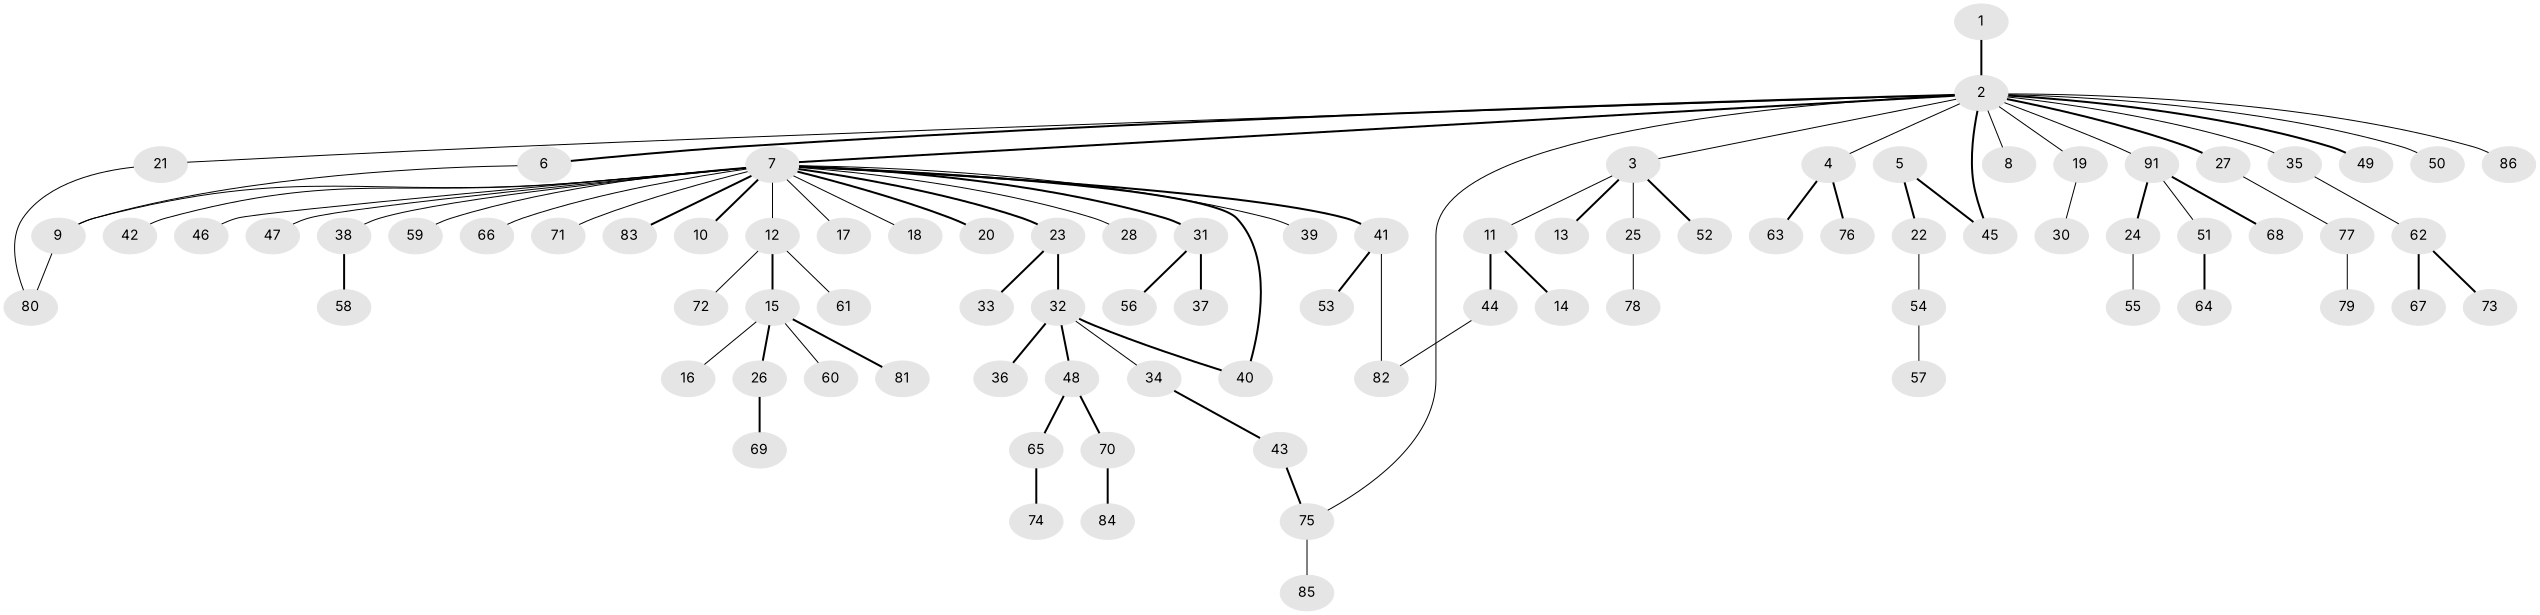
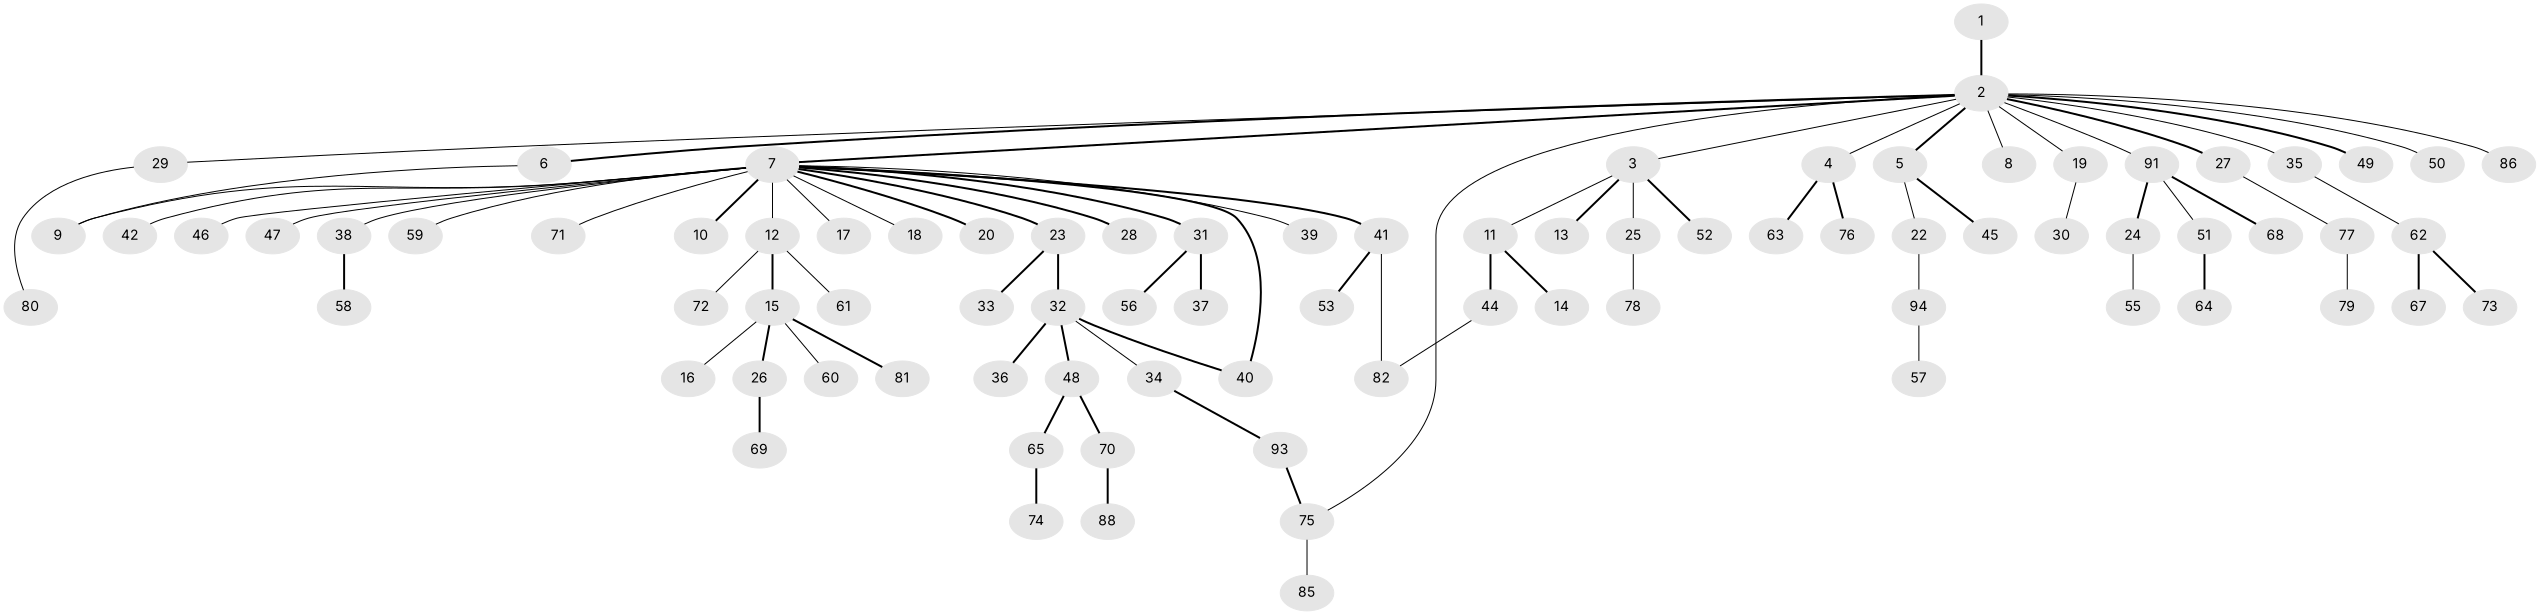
  graph {
    fontname=Inter
    node [color=gray90 fontname=Inter style=filled]
    edge [fontname=Inter style=solid]
    1
    2
    3
    4
    5
    6
    7
    8
    19
    n10 [label=91]
    27
-   29 [label=21]
+   29
    35
    49
    50
    75
    86
    11
    13
    25
    52
    63
    76
    22
    45
    9
    10
    12
    17
    18
    20
    23
    28
    31
    38
    39
    40
    41
    42
    46
    47
    59
-   66
    71
-   83
    30
    24
    51
    68
    77
    80
    62
    85
    14
    44
    78
-   54
+   54 [label=94]
    15
    61
    72
    33
    32
    37
    56
    58
    53
    82
    16
    26
    60
    81
    69
    55
    64
    57
    34
    36
    48
    79
-   43
+   43 [label=93]
    65
    70
    67
    73
    74
-   84
+   84 [label=88]
    1 -- 2 [style=bold]
    2 -- 3
    2 -- 4
-   2 -- 45 [style=bold]
+   2 -- 5 [style=bold]
    2 -- 6 [style=bold]
    2 -- 7 [style=bold]
    2 -- 8
    2 -- 19
    2 -- n10
    2 -- 27 [style=bold]
    2 -- 29
    2 -- 35
    2 -- 49 [style=bold]
    2 -- 50
    2 -- 75
    2 -- 86
    3 -- 11
    3 -- 13 [style=bold]
    3 -- 25
    3 -- 52 [style=bold]
    4 -- 63 [style=bold]
    4 -- 76 [style=bold]
-   5 -- 22 [style=bold]
+   5 -- 22
    5 -- 45 [style=bold]
    6 -- 9
    7 -- 9
    7 -- 10 [style=bold]
    7 -- 12
    7 -- 17
    7 -- 18
    7 -- 20 [style=bold]
    7 -- 23 [style=bold]
-   7 -- 28
+   7 -- 28 [style=bold]
    7 -- 31 [style=bold]
    7 -- 38
    7 -- 39
    7 -- 40 [style=bold]
    7 -- 41 [style=bold]
    7 -- 42
    7 -- 46
    7 -- 47
    7 -- 59
-   7 -- 66
    7 -- 71
-   7 -- 83 [style=bold]
    19 -- 30
    n10 -- 24 [style=bold]
    n10 -- 51
    n10 -- 68 [style=bold]
    27 -- 77
    29 -- 80
    35 -- 62
    75 -- 85
    11 -- 14 [style=bold]
    11 -- 44 [style=bold]
    25 -- 78
    22 -- 54
-   9 -- 80
    12 -- 15 [style=bold]
    12 -- 61
    12 -- 72
    23 -- 33 [style=bold]
    23 -- 32 [style=bold]
    31 -- 37 [style=bold]
    31 -- 56 [style=bold]
    38 -- 58 [style=bold]
    41 -- 53 [style=bold]
    41 -- 82
    24 -- 55
    51 -- 64 [style=bold]
    77 -- 79
    62 -- 67 [style=bold]
    62 -- 73 [style=bold]
    44 -- 82
    54 -- 57
    15 -- 16
    15 -- 26 [style=bold]
    15 -- 60
    15 -- 81 [style=bold]
    32 -- 40 [style=bold]
    32 -- 34
    32 -- 36 [style=bold]
    32 -- 48 [style=bold]
    26 -- 69 [style=bold]
    34 -- 43 [style=bold]
    48 -- 65 [style=bold]
    48 -- 70 [style=bold]
    43 -- 75 [style=bold]
    65 -- 74 [style=bold]
    70 -- 84 [style=bold]
  }
